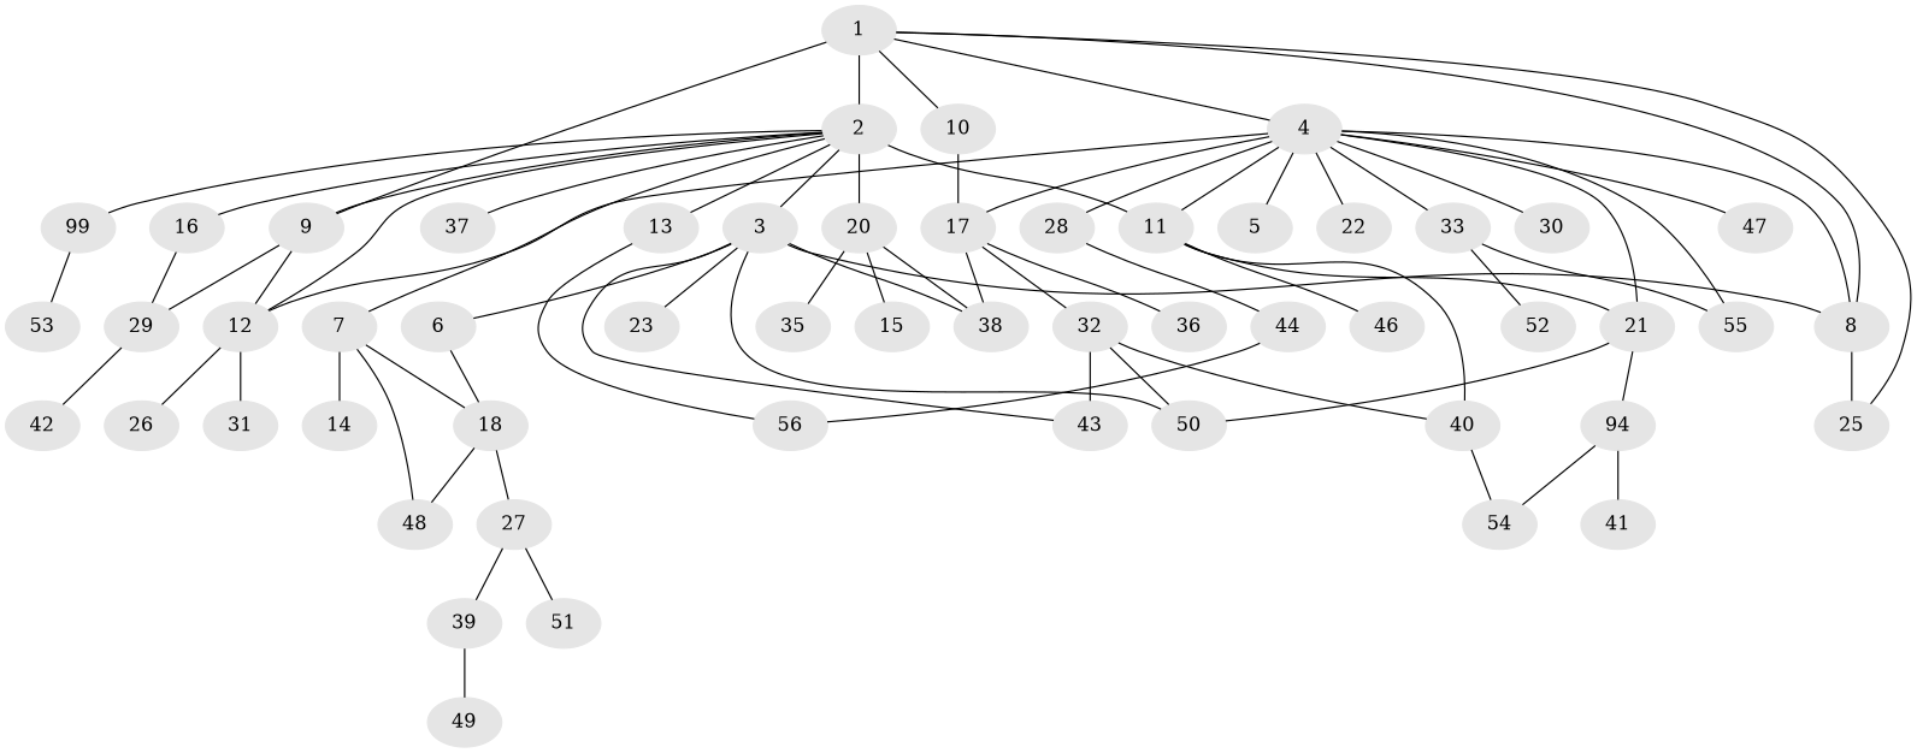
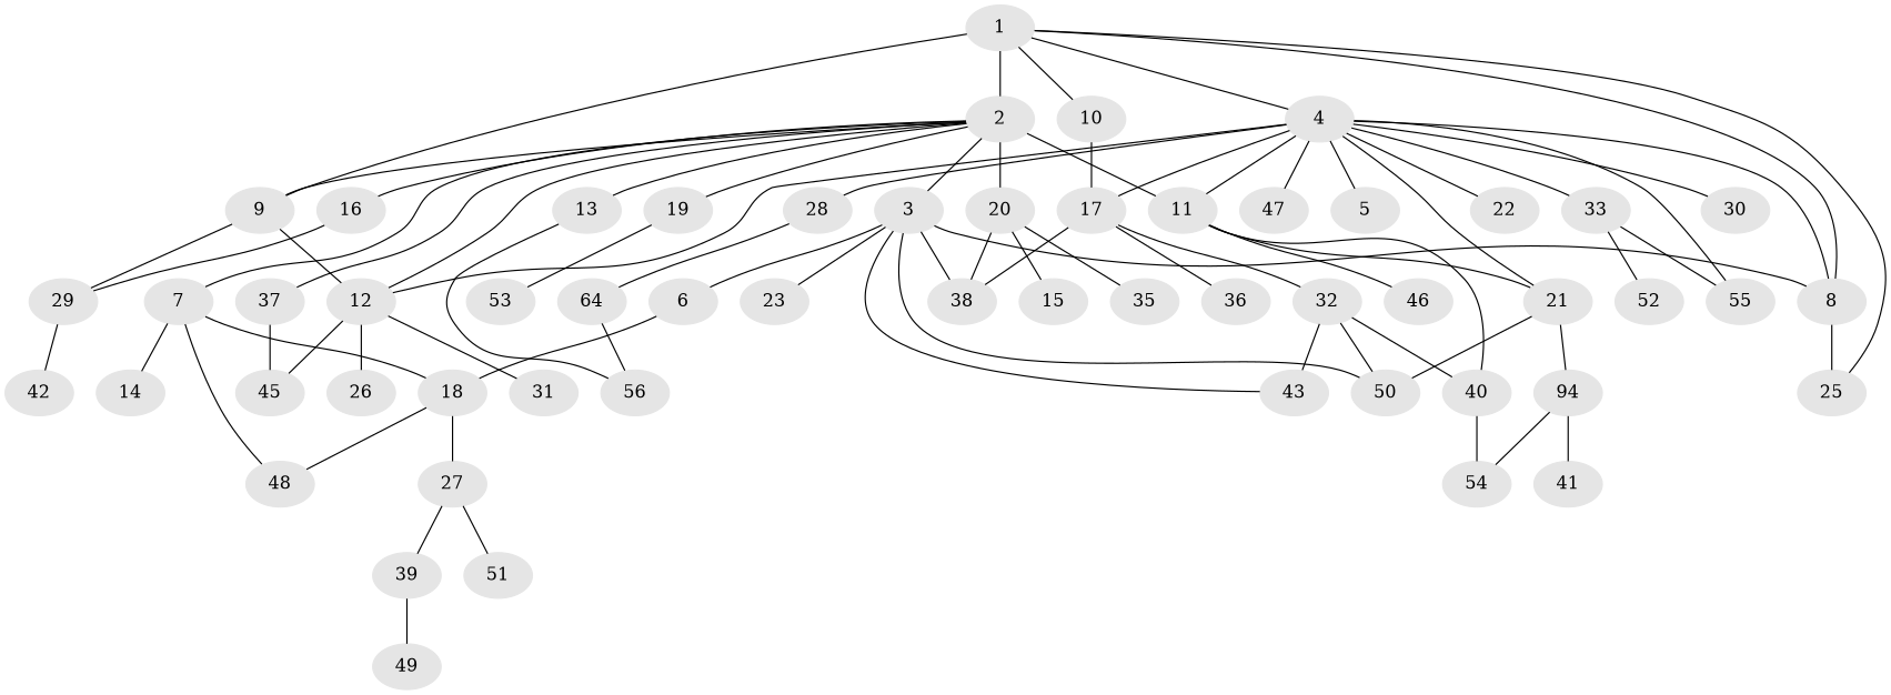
  graph {
    node [color=gray90 style=filled]
    edge [weight=1.0]
    1
    2
    4
    8
    9
    10
    25
    3
    7
    11
    12
    13
    16
-   19 [label=99]
+   19
    20
    37
    5
    17
    21
    22
    28
    30
    33
    47
    55
    29
    6
    23
    38
    50
    43
    18
    14
    48
    40
    46
    26
    31
+   45
    56
    53
    15
    35
    32
    36
    n46 [label=94]
-   44
+   44 [label=64]
    52
    27
    42
    54
    39
    51
    41
    49
    1 -- 2
    1 -- 4
    1 -- 8
    1 -- 9 [weight=4.0]
    1 -- 10
    1 -- 25
    2 -- 9
    2 -- 3
    2 -- 7
    2 -- 11 [weight=8.0]
    2 -- 12
    2 -- 13
    2 -- 16
    2 -- 19
    2 -- 20
    2 -- 37
    4 -- 8
    4 -- 11
    4 -- 12
    4 -- 5
    4 -- 17
    4 -- 21
    4 -- 22
    4 -- 28 [weight=2.0]
    4 -- 30
    4 -- 33
    4 -- 47
    4 -- 55
    8 -- 25 [weight=4.0]
    9 -- 12
    9 -- 29
    10 -- 17
    3 -- 8
    3 -- 6
    3 -- 23
    3 -- 38
    3 -- 50
    3 -- 43
    7 -- 18
    7 -- 14
    7 -- 48
    11 -- 21
    11 -- 40
    11 -- 46
    12 -- 26
    12 -- 31
+   12 -- 45 [weight=2.0]
    13 -- 56
    16 -- 29
    19 -- 53
    20 -- 38
    20 -- 15
    20 -- 35 [weight=2.0]
+   37 -- 45 [weight=2.0]
    17 -- 38
    17 -- 32
    17 -- 36
    21 -- 50
    21 -- n46
    28 -- 44
    33 -- 55
    33 -- 52
    29 -- 42 [weight=2.0]
    6 -- 18
    18 -- 48
    18 -- 27
    40 -- 54
    32 -- 50
    32 -- 43 [weight=3.0]
    32 -- 40
    n46 -- 54
    n46 -- 41
    44 -- 56
    27 -- 39
    27 -- 51
    39 -- 49
  }
